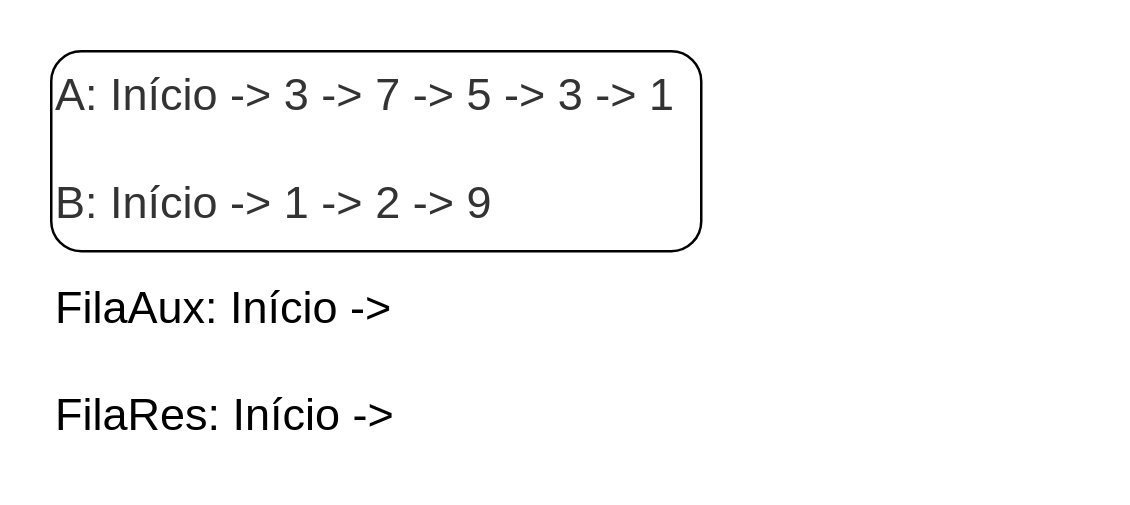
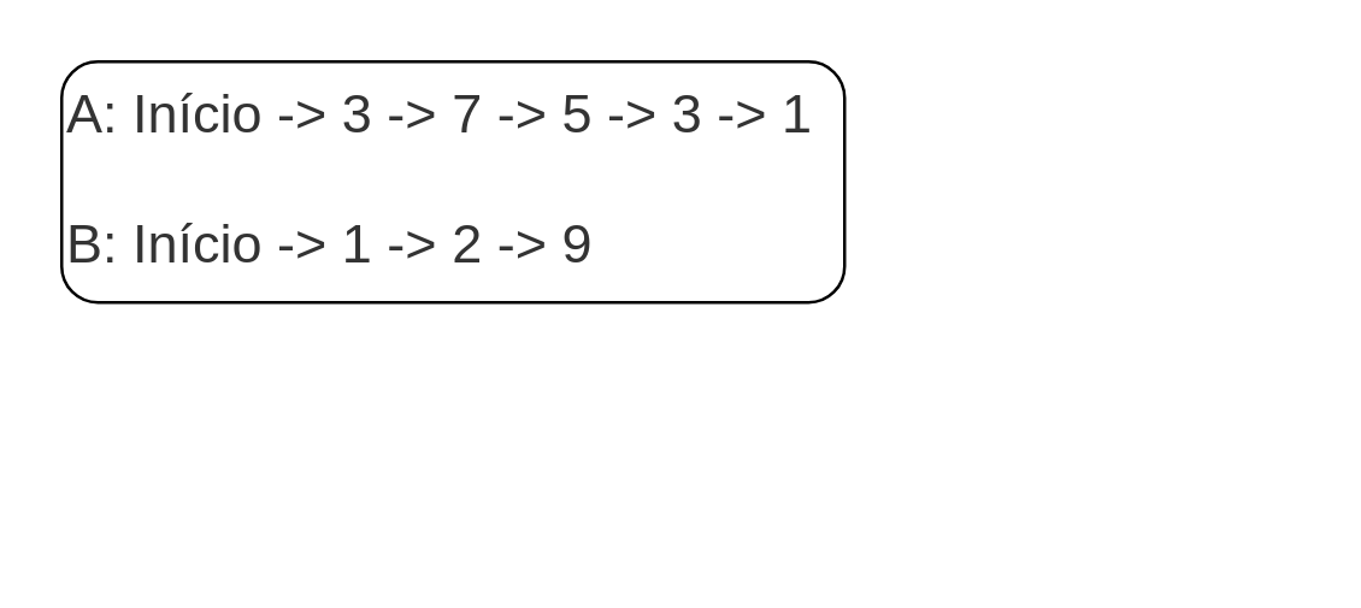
  <mxCell id="0" />
  <mxCell id="1" parent="0" />
  <mxCell id="2" value="" style="rounded=1;whiteSpace=wrap;html=1;" vertex="1" parent="1"><mxGeometry x="20" y="20" width="260" height="80" as="geometry" /></mxCell>
  <mxCell id="3" value="&lt;span style=&quot;color: rgb(51, 51, 51); font-family: sans-serif, sans-serif; background-color: rgb(255, 255, 255);&quot;&gt;A: Início -&amp;gt; 3 -&amp;gt; 7 -&amp;gt; 5 -&amp;gt; 3 -&amp;gt; 1&lt;/span&gt;&lt;div&gt;&lt;font face=&quot;sans-serif, sans-serif&quot; color=&quot;#333333&quot;&gt;&lt;br&gt;&lt;/font&gt;&lt;div&gt;&lt;span style=&quot;color: rgb(51, 51, 51); font-family: sans-serif, sans-serif; background-color: rgb(255, 255, 255);&quot;&gt;B: Início -&amp;gt; 1 -&amp;gt; 2 -&amp;gt; 9&lt;/span&gt;&lt;/div&gt;&lt;/div&gt;" style="text;html=1;align=left;verticalAlign=middle;whiteSpace=wrap;rounded=0;fontSize=18;" vertex="1" parent="1"><mxGeometry x="20" y="45" width="290" height="30" as="geometry" /></mxCell>
- <mxCell id="4" value="&lt;div&gt;&lt;span style=&quot;background-color: initial;&quot;&gt;FilaAux: Início -&amp;gt;&lt;/span&gt;&lt;br&gt;&lt;/div&gt;&lt;div&gt;&lt;br&gt;&lt;/div&gt;&lt;div&gt;FilaRes: Início -&amp;gt;&lt;br&gt;&lt;/div&gt;" style="text;html=1;align=left;verticalAlign=middle;whiteSpace=wrap;rounded=0;fontSize=18;" vertex="1" parent="1"><mxGeometry x="20" y="110" width="410" height="70" as="geometry" /></mxCell>
